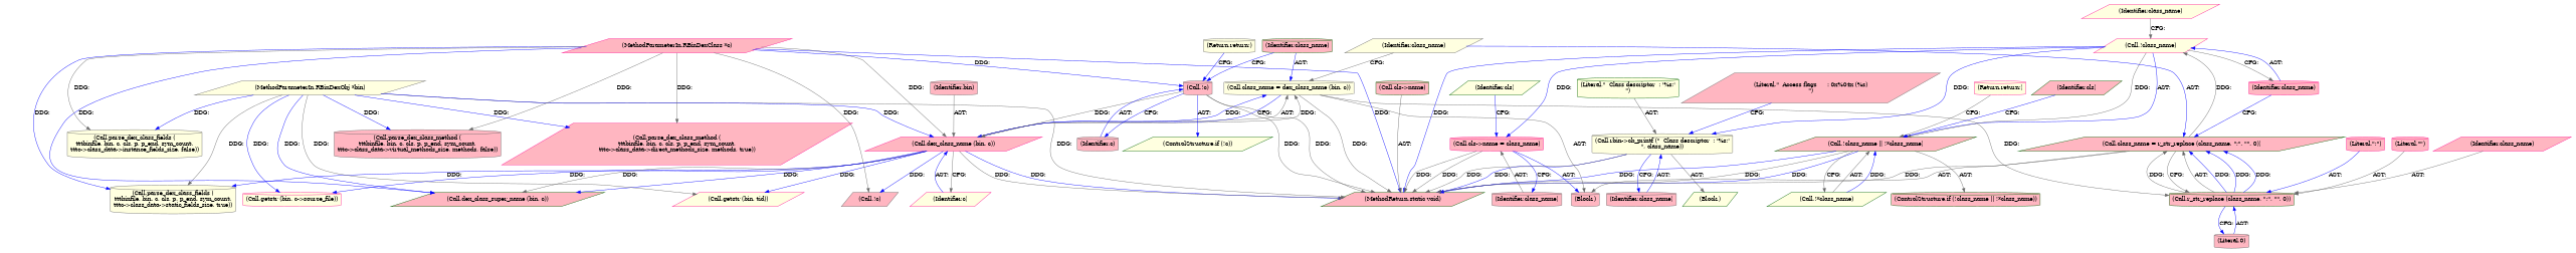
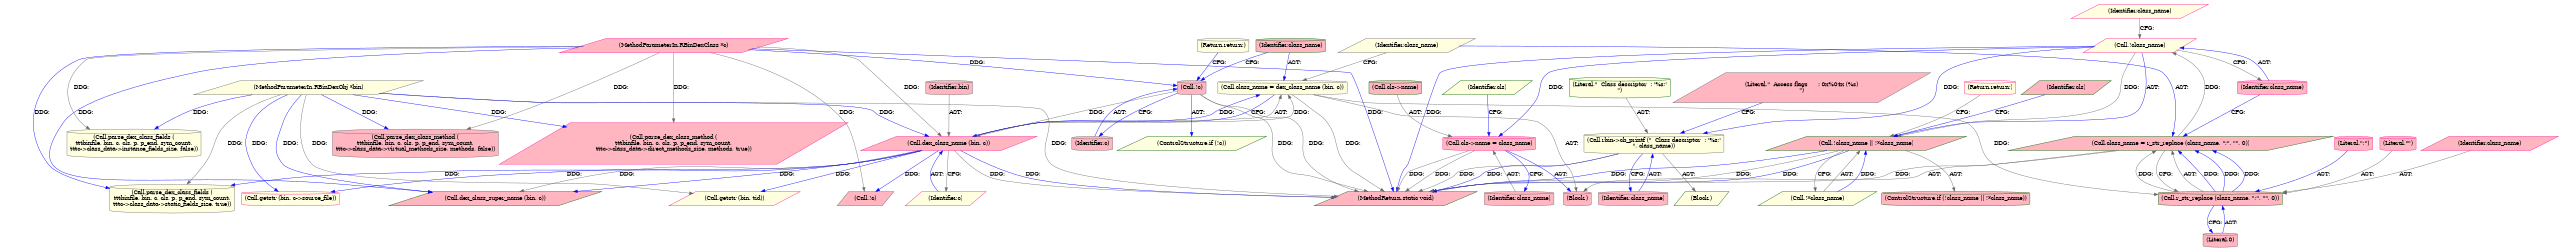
  digraph {
    node [color=gray40 fillcolor=lightpink shape=cylinder style=filled]
    edge [color=blue]
    n1 [color=deeppink fillcolor=lightyellow label="(Call,!class_name)" shape=parallelogram]
    n2 [color=darkgreen label="(Call,!class_name || !*class_name)" shape=parallelogram]
    n3 [color=deeppink label="(Call,cls->name = class_name)"]
    n4 [fillcolor=lightyellow label="(Call,rbin->cb_printf (\"  Class descriptor  : '%s;'\n\", class_name))"]
    n5 [color=deeppink label="(Identifier,class_name)"]
    n6 [color=darkgreen label="(MethodReturn,static void)" shape=parallelogram]
    n7 [color=darkgreen fillcolor=lightyellow label="(Call,!*class_name)" shape=parallelogram]
    n8 [color=darkgreen label="(ControlStructure,if (!class_name || !*class_name))"]
    n9 [label="(Block,)"]
    n10 [label="(Identifier,class_name)"]
    n11 [label="(Identifier,class_name)"]
    n12 [color=darkgreen fillcolor=lightyellow label="(Block,)" shape=parallelogram]
    n13 [color=darkgreen label="(Call,class_name = r_str_replace (class_name, \";\", \"\", 0))" shape=parallelogram]
    n14 [color=darkgreen label="(Call,r_str_replace (class_name, \";\", \"\", 0))"]
    n15 [label="(Literal,0)"]
    n16 [fillcolor=lightyellow label="(Call,class_name = dex_class_name (bin, c))"]
    n17 [color=deeppink label="(Call,dex_class_name (bin, c))" shape=parallelogram]
    n18 [label="(Call,!c)" shape=parallelogram]
    n19 [color=deeppink fillcolor=lightyellow label="(Identifier,c)" shape=parallelogram]
    n20 [fillcolor=lightyellow label="(Call,parse_dex_class_fields (\n\t\t\tbinfile, bin, c, cls, p, p_end, sym_count,\n\t\t\tc->class_data->static_fields_size, true))"]
    n21 [color=deeppink fillcolor=lightyellow label="(Call,getstr (bin, c->source_file))"]
    n22 [color=darkgreen label="(Call,dex_class_super_name (bin, c))" shape=parallelogram]
    n23 [color=deeppink fillcolor=lightyellow label="(Call,getstr (bin, tid))" shape=parallelogram]
    n24 [fillcolor=lightyellow label="(MethodParameterIn,RBinDexObj *bin)" shape=parallelogram]
    n25 [fillcolor=lightyellow label="(Call,parse_dex_class_fields (\n\t\t\tbinfile, bin, c, cls, p, p_end, sym_count,\n\t\t\tc->class_data->instance_fields_size, false))"]
    n26 [label="(Call,parse_dex_class_method (\n\t\t\tbinfile, bin, c, cls, p, p_end, sym_count,\n\t\t\tc->class_data->virtual_methods_size, methods, false))"]
    n27 [color=deeppink label="(Call,parse_dex_class_method (\n\t\t\tbinfile, bin, c, cls, p, p_end, sym_count,\n\t\t\tc->class_data->direct_methods_size, methods, true))" shape=parallelogram]
    n28 [label="(Call,!c)"]
    n29 [color=darkgreen fillcolor=lightyellow label="(ControlStructure,if (!c))" shape=parallelogram]
    n30 [label="(Identifier,c)"]
    n31 [color=deeppink label="(MethodParameterIn,RBinDexClass *c)" shape=parallelogram]
    n32 [fillcolor=lightyellow label="(Identifier,class_name)" shape=parallelogram]
    n33 [label="(Literal,\"  Access flags      : 0x%04x (%s)\n\")" shape=parallelogram]
    n34 [color=darkgreen fillcolor=lightyellow label="(Literal,\"  Class descriptor  : '%s;'\n\")"]
    n35 [color=deeppink fillcolor=lightyellow label="(Identifier,class_name)" shape=parallelogram]
    n36 [color=darkgreen label="(Call,cls->name)"]
    n37 [color=darkgreen label="(Identifier,cls)" shape=parallelogram]
    n38 [color=deeppink label="(Literal,\";\")"]
    n39 [color=darkgreen label="(Identifier,class_name)"]
    n40 [label="(Identifier,bin)"]
    n41 [color=darkgreen fillcolor=lightyellow label="(Identifier,cls)" shape=parallelogram]
    n42 [color=deeppink label="(Literal,\"\")"]
    n43 [color=deeppink label="(Identifier,class_name)" shape=parallelogram]
    n44 [fillcolor=lightyellow label="(Return,return;)"]
    n45 [color=deeppink fillcolor=lightyellow label="(Return,return;)"]
    n1 -> n2 [label="AST: "]
    n1 -> n2 [color=gray40 label="DDG: "]
    n1 -> n3 [label="DDG: "]
    n1 -> n4 [label="DDG: "]
    n1 -> n5 [color=gray40 label="CFG: "]
    n1 -> n6 [label="DDG: "]
    n2 -> n6 [label="DDG: "]
    n2 -> n6 [color=gray40 label="DDG: "]
    n2 -> n6 [label="DDG: "]
    n2 -> n7 [color=gray40 label="CFG: "]
    n2 -> n8 [color=gray40 label="AST: "]
    n3 -> n6 [color=gray40 label="DDG: "]
    n3 -> n6 [color=gray40 label="DDG: "]
    n3 -> n9 [label="AST: "]
    n3 -> n10 [label="CFG: "]
    n4 -> n6 [label="DDG: "]
    n4 -> n6 [color=gray40 label="DDG: "]
    n4 -> n11 [label="CFG: "]
    n4 -> n12 [color=gray40 label="AST: "]
    n5 -> n1 [label="AST: "]
    n5 -> n13 [label="CFG: "]
    n7 -> n2 [color=gray40 label="AST: "]
    n7 -> n2 [label="DDG: "]
    n10 -> n3 [color=gray40 label="AST: "]
    n11 -> n4 [label="AST: "]
    n13 -> n1 [color=gray40 label="DDG: "]
    n13 -> n6 [color=gray40 label="DDG: "]
    n13 -> n9 [color=gray40 label="AST: "]
    n13 -> n14 [color=gray40 label="CFG: "]
    n14 -> n13 [color=gray40 label="AST: "]
    n14 -> n13 [label="DDG: "]
    n14 -> n13 [label="DDG: "]
    n14 -> n13 [label="DDG: "]
    n14 -> n13 [color=gray40 label="DDG: "]
    n14 -> n15 [label="CFG: "]
    n15 -> n14 [label="AST: "]
    n16 -> n6 [color=gray40 label="DDG: "]
    n16 -> n9 [color=gray40 label="AST: "]
    n16 -> n14 [color=gray40 label="DDG: "]
    n16 -> n17 [label="CFG: "]
    n17 -> n6 [label="DDG: "]
    n17 -> n6 [color=gray40 label="DDG: "]
    n17 -> n16 [color=gray40 label="AST: "]
    n17 -> n16 [color=gray40 label="DDG: "]
    n17 -> n16 [label="DDG: "]
    n17 -> n18 [label="DDG: "]
    n17 -> n19 [color=gray40 label="CFG: "]
    n17 -> n20 [label="DDG: "]
    n17 -> n21 [label="DDG: "]
    n17 -> n22 [color=gray40 label="DDG: "]
    n17 -> n22 [label="DDG: "]
    n17 -> n23 [label="DDG: "]
    n19 -> n17 [label="AST: "]
    n24 -> n6 [color=gray40 label="DDG: "]
    n24 -> n17 [label="DDG: "]
    n24 -> n20 [color=gray40 label="DDG: "]
    n24 -> n21 [label="DDG: "]
    n24 -> n22 [label="DDG: "]
    n24 -> n23 [color=gray40 label="DDG: "]
    n24 -> n25 [label="DDG: "]
    n24 -> n26 [label="DDG: "]
    n24 -> n27 [label="DDG: "]
    n28 -> n6 [color=gray40 label="DDG: "]
    n28 -> n6 [color=gray40 label="DDG: "]
    n28 -> n17 [color=gray40 label="DDG: "]
    n28 -> n29 [label="AST: "]
    n28 -> n30 [label="CFG: "]
    n30 -> n28 [label="AST: "]
    n31 -> n6 [label="DDG: "]
    n31 -> n17 [color=gray40 label="DDG: "]
    n31 -> n18 [color=gray40 label="DDG: "]
    n31 -> n20 [label="DDG: "]
    n31 -> n22 [label="DDG: "]
    n31 -> n25 [color=gray40 label="DDG: "]
    n31 -> n26 [color=gray40 label="DDG: "]
    n31 -> n27 [color=gray40 label="DDG: "]
    n31 -> n28 [label="DDG: "]
    n32 -> n13 [label="AST: "]
    n32 -> n16 [color=gray40 label="CFG: "]
    n33 -> n4 [label="CFG: "]
    n34 -> n4 [color=gray40 label="AST: "]
    n35 -> n1 [color=gray40 label="CFG: "]
-   n36 -> n6 [color=gray40 label="AST: "]
+   n36 -> n3 [color=gray40 label="AST: "]
    n37 -> n2 [label="CFG: "]
    n38 -> n14 [label="AST: "]
    n39 -> n16 [label="AST: "]
    n39 -> n28 [label="CFG: "]
    n40 -> n17 [color=gray40 label="AST: "]
    n41 -> n3 [label="CFG: "]
    n42 -> n14 [color=gray40 label="AST: "]
    n43 -> n14 [color=gray40 label="AST: "]
    n44 -> n28 [label="CFG: "]
    n45 -> n2 [color=gray40 label="CFG: "]
  }
